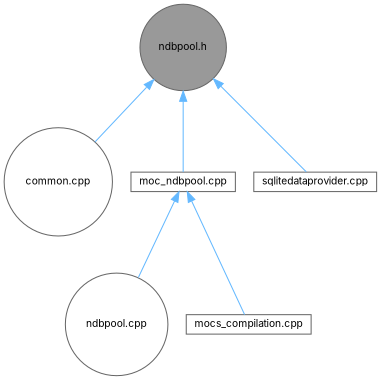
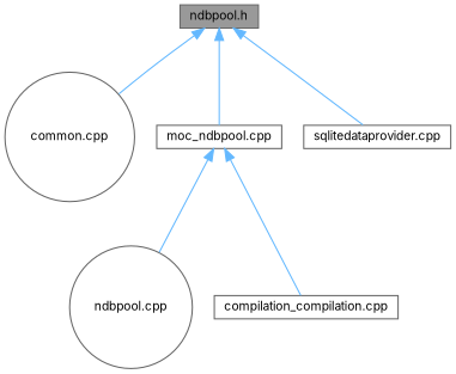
  digraph {
    fontname=Inter
    node [color=grey40 fillcolor=white fontname=Inter fontsize=10 shape=circle style=filled]
    edge [color=steelblue1 dir=back fontname=Inter fontsize=10 labelfontname=Helvetica labelfontsize=10 style=solid]
-   n1 [color=gray40 fillcolor=grey60 fontcolor=black height=0.2 label="ndbpool.h" width=0.4]
+   n1 [color=gray40 fillcolor=grey60 fontcolor=black height=0.2 label="ndbpool.h" shape=box width=0.4]
    n2 [height=0.2 label="common.cpp" width=0.4]
    n3 [height=0.2 label="moc_ndbpool.cpp" shape=box width=0.4]
    n4 [height=0.2 label="sqlitedataprovider.cpp" shape=box width=0.4]
    n5 [height=0.2 label="ndbpool.cpp" width=0.4]
-   n6 [height=0.2 label="mocs_compilation.cpp" shape=box width=0.4]
+   n6 [height=0.2 label="compilation_compilation.cpp" shape=box width=0.4]
    n1 -> n2
    n1 -> n3
    n1 -> n4
    n3 -> n5
    n3 -> n6
  }
